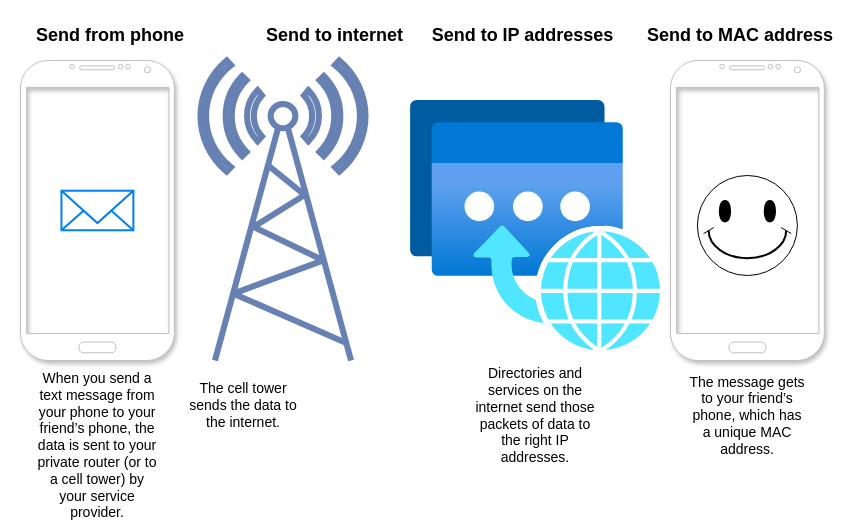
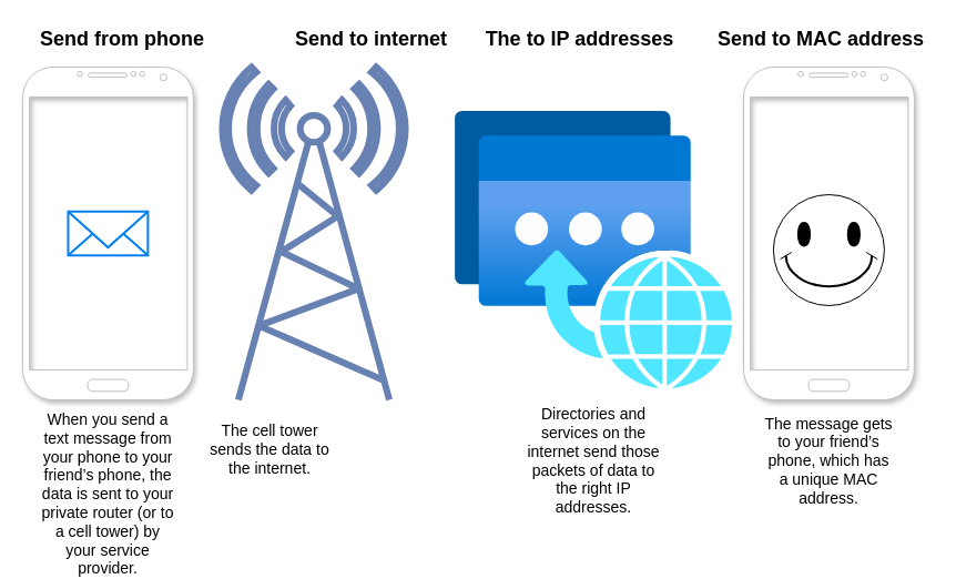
  <mxCell id="0" />
  <mxCell id="1" parent="0" />
  <mxCell id="2" value="" style="verticalLabelPosition=bottom;verticalAlign=top;html=1;shadow=1;dashed=0;strokeWidth=1;shape=mxgraph.android.phone2;strokeColor=#c0c0c0;" vertex="1" parent="1"><mxGeometry x="20" y="60" width="153.85" height="300" as="geometry" /></mxCell>
  <mxCell id="3" value="" style="fontColor=#0066CC;verticalAlign=top;verticalLabelPosition=bottom;labelPosition=center;align=center;html=1;outlineConnect=0;fillColor=#FFFFFF;strokeColor=#6881B3;gradientColor=none;gradientDirection=north;strokeWidth=2;shape=mxgraph.networks.radio_tower;direction=east;shadow=0;" vertex="1" parent="1"><mxGeometry x="200" y="60" width="165" height="300" as="geometry" /></mxCell>
  <mxCell id="4" value="" style="verticalLabelPosition=bottom;verticalAlign=top;html=1;shadow=1;dashed=0;strokeWidth=1;shape=mxgraph.android.phone2;strokeColor=#c0c0c0;" vertex="1" parent="1"><mxGeometry x="670" y="60" width="153.85" height="300" as="geometry" /></mxCell>
  <mxCell id="5" value="" style="image;aspect=fixed;html=1;points=[];align=center;fontSize=12;image=img/lib/azure2/other/Custom_IP_Prefix.svg;shadow=0;" vertex="1" parent="1"><mxGeometry x="410" y="100" width="250" height="250" as="geometry" /></mxCell>
  <mxCell id="6" value="&lt;font style=&quot;font-size: 14px;&quot;&gt;Directories and services on the internet send those packets of data to the right IP addresses.&lt;/font&gt;" style="text;strokeColor=none;align=center;fillColor=none;html=1;verticalAlign=middle;whiteSpace=wrap;rounded=0;" vertex="1" parent="1"><mxGeometry x="474.04" y="400" width="121.92" height="30" as="geometry" /></mxCell>
  <mxCell id="7" value="&lt;b&gt;&lt;font style=&quot;font-size: 18px;&quot;&gt;Send to internet&lt;/font&gt;&lt;/b&gt;" style="text;strokeColor=none;align=center;fillColor=none;html=1;verticalAlign=middle;whiteSpace=wrap;rounded=0;" vertex="1" parent="1"><mxGeometry x="252.5" y="20" width="162.5" height="30" as="geometry" /></mxCell>
- <mxCell id="8" value="&lt;b&gt;&lt;font style=&quot;font-size: 18px;&quot;&gt;Send to IP addresses&lt;/font&gt;&lt;/b&gt;" style="text;strokeColor=none;align=center;fillColor=none;html=1;verticalAlign=middle;whiteSpace=wrap;rounded=0;" vertex="1" parent="1"><mxGeometry x="425" y="20" width="195" height="30" as="geometry" /></mxCell>
+ <mxCell id="8" value="&lt;b&gt;&lt;font style=&quot;font-size: 18px;&quot;&gt;The to IP addresses&lt;/font&gt;&lt;/b&gt;" style="text;strokeColor=none;align=center;fillColor=none;html=1;verticalAlign=middle;whiteSpace=wrap;rounded=0;" vertex="1" parent="1"><mxGeometry x="425" y="20" width="195" height="30" as="geometry" /></mxCell>
  <mxCell id="9" value="&lt;b&gt;&lt;font style=&quot;font-size: 18px;&quot;&gt;Send to MAC address&lt;/font&gt;&lt;/b&gt;" style="text;strokeColor=none;align=center;fillColor=none;html=1;verticalAlign=middle;whiteSpace=wrap;rounded=0;" vertex="1" parent="1"><mxGeometry x="640" y="20" width="200" height="30" as="geometry" /></mxCell>
  <mxCell id="10" value="&lt;font style=&quot;font-size: 14px;&quot;&gt;The cell tower sends the data to the internet.&lt;/font&gt;" style="text;strokeColor=none;align=center;fillColor=none;html=1;verticalAlign=middle;whiteSpace=wrap;rounded=0;" vertex="1" parent="1"><mxGeometry x="181.54" y="390" width="121.92" height="30" as="geometry" /></mxCell>
  <mxCell id="11" value="&lt;font style=&quot;font-size: 14px;&quot;&gt;When you send a text message from your phone to your friend’s phone, the data is sent to your private router (or to a cell tower) by your service provider.&lt;/font&gt;" style="text;strokeColor=none;align=center;fillColor=none;html=1;verticalAlign=middle;whiteSpace=wrap;rounded=0;" vertex="1" parent="1"><mxGeometry x="35.96" y="430" width="121.92" height="30" as="geometry" /></mxCell>
  <mxCell id="12" value="&lt;font style=&quot;font-size: 14px;&quot;&gt;The message gets to your friend’s phone, which has a unique MAC address.&lt;/font&gt;" style="text;strokeColor=none;align=center;fillColor=none;html=1;verticalAlign=middle;whiteSpace=wrap;rounded=0;" vertex="1" parent="1"><mxGeometry x="685.96" y="400" width="121.92" height="30" as="geometry" /></mxCell>
  <mxCell id="13" value="&lt;b&gt;&lt;font style=&quot;font-size: 18px;&quot;&gt;Send from phone&lt;/font&gt;&lt;/b&gt;" style="text;strokeColor=none;align=center;fillColor=none;html=1;verticalAlign=middle;whiteSpace=wrap;rounded=0;" vertex="1" parent="1"><mxGeometry x="29.92" y="20" width="160.08" height="30" as="geometry" /></mxCell>
  <mxCell id="14" value="" style="html=1;verticalLabelPosition=bottom;align=center;labelBackgroundColor=#ffffff;verticalAlign=top;strokeWidth=2;strokeColor=#0080F0;shadow=0;dashed=0;shape=mxgraph.ios7.icons.mail;" vertex="1" parent="1"><mxGeometry x="60.96" y="190.22" width="71.92" height="39.56" as="geometry" /></mxCell>
  <mxCell id="15" value="" style="verticalLabelPosition=bottom;verticalAlign=top;html=1;shape=mxgraph.basic.smiley" vertex="1" parent="1"><mxGeometry x="696.92" y="175" width="100" height="100" as="geometry" /></mxCell>
